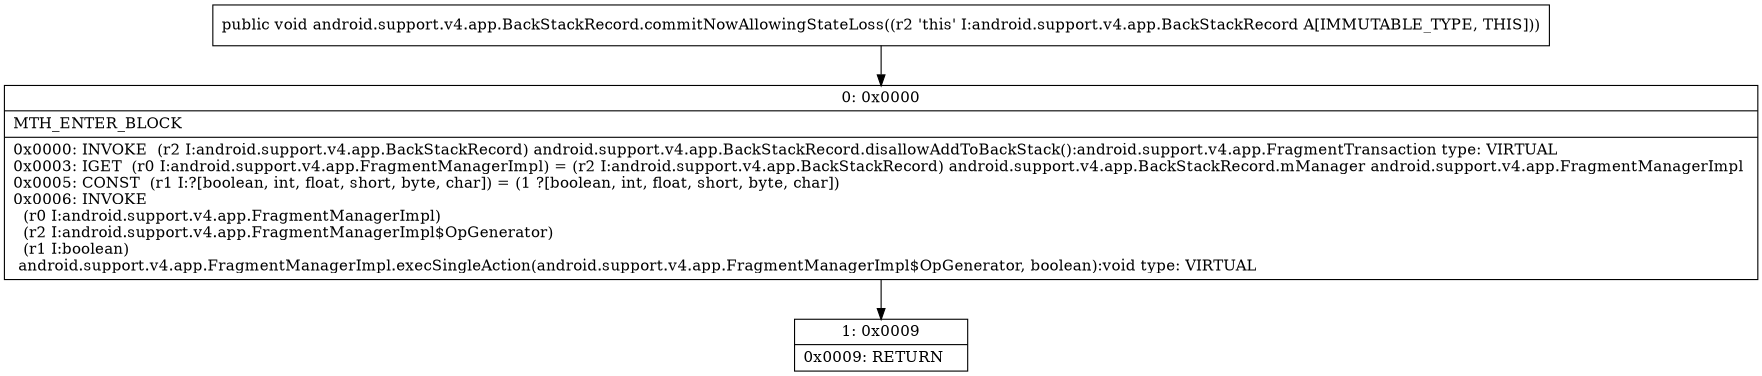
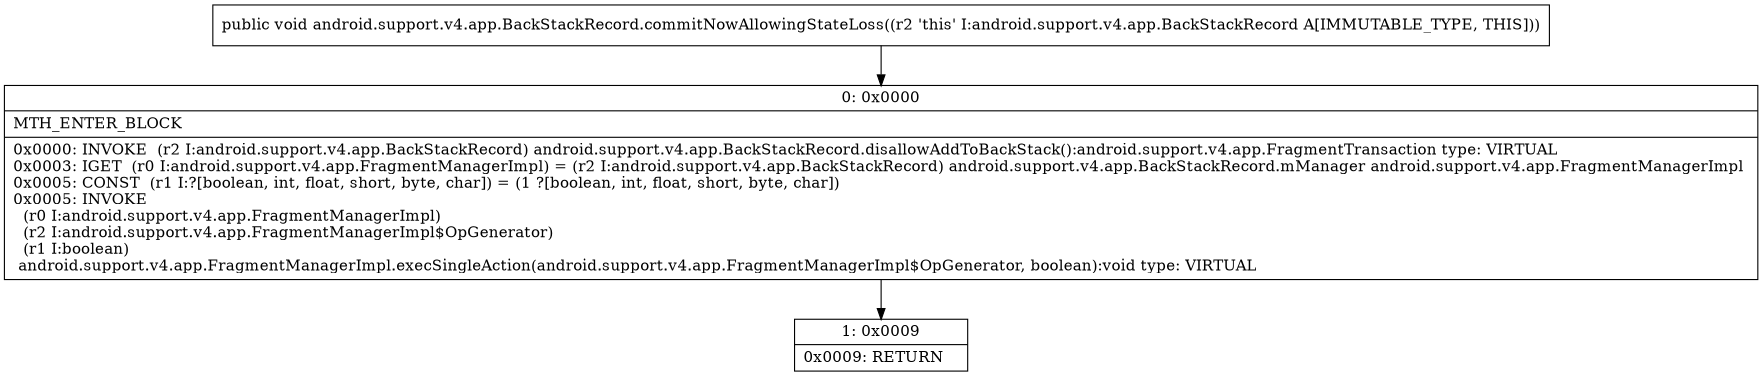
  digraph {
    node [shape=record]
-   n1 [label="{0\:\ 0x0000|MTH_ENTER_BLOCK\l|0x0000: INVOKE  (r2 I:android.support.v4.app.BackStackRecord) android.support.v4.app.BackStackRecord.disallowAddToBackStack():android.support.v4.app.FragmentTransaction type: VIRTUAL \l0x0003: IGET  (r0 I:android.support.v4.app.FragmentManagerImpl) = (r2 I:android.support.v4.app.BackStackRecord) android.support.v4.app.BackStackRecord.mManager android.support.v4.app.FragmentManagerImpl \l0x0005: CONST  (r1 I:?[boolean, int, float, short, byte, char]) = (1 ?[boolean, int, float, short, byte, char]) \l0x0006: INVOKE  \l  (r0 I:android.support.v4.app.FragmentManagerImpl)\l  (r2 I:android.support.v4.app.FragmentManagerImpl$OpGenerator)\l  (r1 I:boolean)\l android.support.v4.app.FragmentManagerImpl.execSingleAction(android.support.v4.app.FragmentManagerImpl$OpGenerator, boolean):void type: VIRTUAL \l}"]
+   n1 [label="{0\:\ 0x0000|MTH_ENTER_BLOCK\l|0x0000: INVOKE  (r2 I:android.support.v4.app.BackStackRecord) android.support.v4.app.BackStackRecord.disallowAddToBackStack():android.support.v4.app.FragmentTransaction type: VIRTUAL \l0x0003: IGET  (r0 I:android.support.v4.app.FragmentManagerImpl) = (r2 I:android.support.v4.app.BackStackRecord) android.support.v4.app.BackStackRecord.mManager android.support.v4.app.FragmentManagerImpl \l0x0005: CONST  (r1 I:?[boolean, int, float, short, byte, char]) = (1 ?[boolean, int, float, short, byte, char]) \l0x0005: INVOKE  \l  (r0 I:android.support.v4.app.FragmentManagerImpl)\l  (r2 I:android.support.v4.app.FragmentManagerImpl$OpGenerator)\l  (r1 I:boolean)\l android.support.v4.app.FragmentManagerImpl.execSingleAction(android.support.v4.app.FragmentManagerImpl$OpGenerator, boolean):void type: VIRTUAL \l}"]
    n2 [label="{1\:\ 0x0009|0x0009: RETURN   \l}"]
    n3 [label="{public void android.support.v4.app.BackStackRecord.commitNowAllowingStateLoss((r2 'this' I:android.support.v4.app.BackStackRecord A[IMMUTABLE_TYPE, THIS])) }"]
    n1 -> n2
    n3 -> n1
  }
